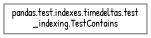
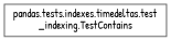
  digraph {
    rankdir=LR
    fontname="Patrick Hand"
-   n1 [color=grey40 fillcolor=white fontname="Patrick Hand" fontsize=10 height=0.2 label="pandas.test.indexes.timedeltas.test\l_indexing.TestContains" shape=box style=filled width=0.4]
+   n1 [color=grey40 fillcolor=white fontname="Patrick Hand" fontsize=10 height=0.2 label="pandas.tests.indexes.timedeltas.test\l_indexing.TestContains" shape=box style=filled width=0.4]
  }
